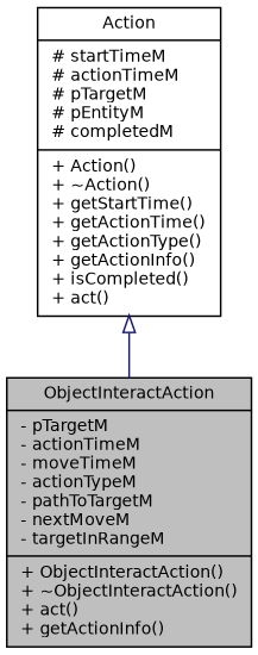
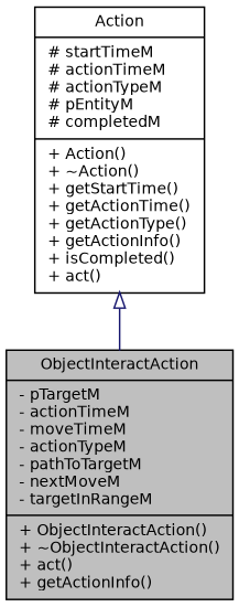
  digraph {
    node [color=black fontname=Helvetica fontsize=10 shape=record style=filled]
    n1 [fillcolor=grey75 fontcolor=black height=0.2 label="{ObjectInteractAction\n|- pTargetM\l- actionTimeM\l- moveTimeM\l- actionTypeM\l- pathToTargetM\l- nextMoveM\l- targetInRangeM\l|+ ObjectInteractAction()\l+ ~ObjectInteractAction()\l+ act()\l+ getActionInfo()\l}" width=0.4]
-   n2 [fillcolor=white height=0.2 label="{Action\n|# startTimeM\l# actionTimeM\l# pTargetM\l# pEntityM\l# completedM\l|+ Action()\l+ ~Action()\l+ getStartTime()\l+ getActionTime()\l+ getActionType()\l+ getActionInfo()\l+ isCompleted()\l+ act()\l}" width=0.4]
+   n2 [fillcolor=white height=0.2 label="{Action\n|# startTimeM\l# actionTimeM\l# actionTypeM\l# pEntityM\l# completedM\l|+ Action()\l+ ~Action()\l+ getStartTime()\l+ getActionTime()\l+ getActionType()\l+ getActionInfo()\l+ isCompleted()\l+ act()\l}" width=0.4]
    n2 -> n1 [arrowtail=onormal color=midnightblue dir=back fontname=Helvetica fontsize=10 labelfontname=Helvetica labelfontsize=10 style=solid]
  }
